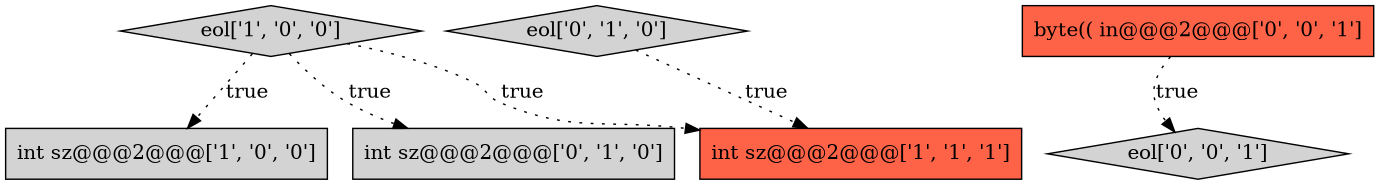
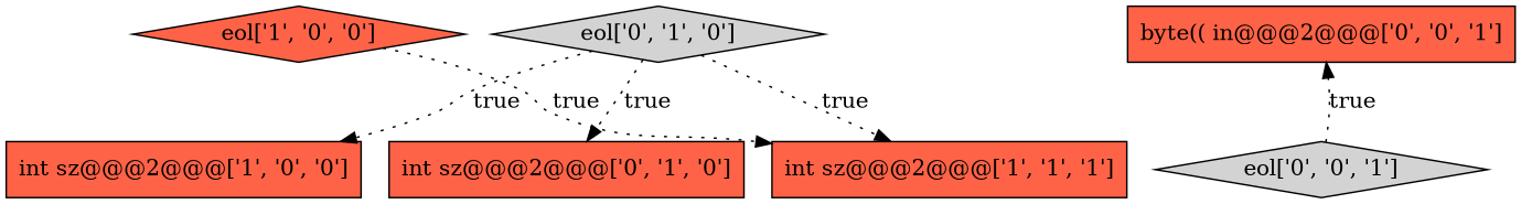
  digraph {
    node [fillcolor=tomato shape=box style=filled]
    edge [style=dotted]
-   n1 [fillcolor=lightgray label="int sz@@@2@@@['1', '0', '0']"]
-   n2 [fillcolor=lightgray label="eol['1', '0', '0']" shape=diamond]
+   n1 [label="int sz@@@2@@@['1', '0', '0']"]
+   n2 [label="eol['1', '0', '0']" shape=diamond]
    n3 [label="int sz@@@2@@@['1', '1', '1']"]
    n4 [label="byte(( in@@@2@@@['0', '0', '1']"]
    n5 [fillcolor=lightgray label="eol['0', '1', '0']" shape=diamond]
-   n6 [fillcolor=lightgray label="int sz@@@2@@@['0', '1', '0']"]
+   n6 [label="int sz@@@2@@@['0', '1', '0']"]
    n7 [fillcolor=lightgray label="eol['0', '0', '1']" shape=diamond]
-   n2 -> n1 [label=true]
+   n5 -> n1 [label=true]
    n2 -> n3 [label=true]
    n5 -> n3 [label=true]
-   n2 -> n6 [label=true]
-   n4 -> n7 [label=true]
+   n5 -> n6 [label=true]
+   n7 -> n4 [label=true]
  }
